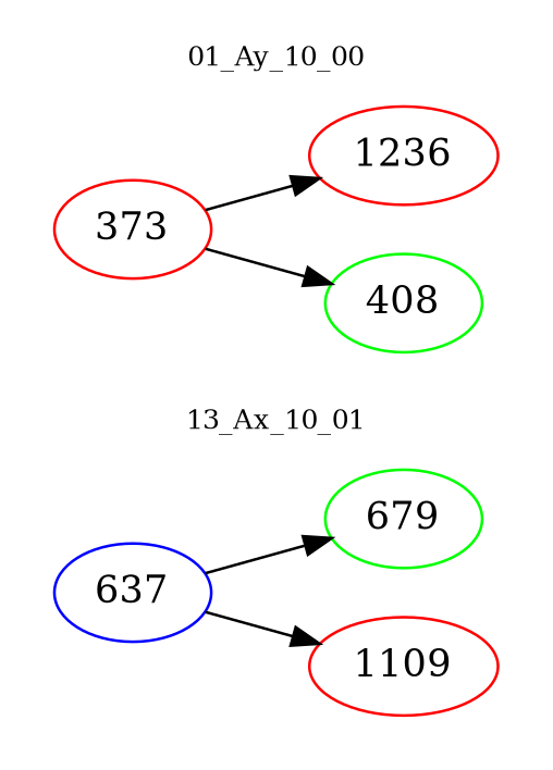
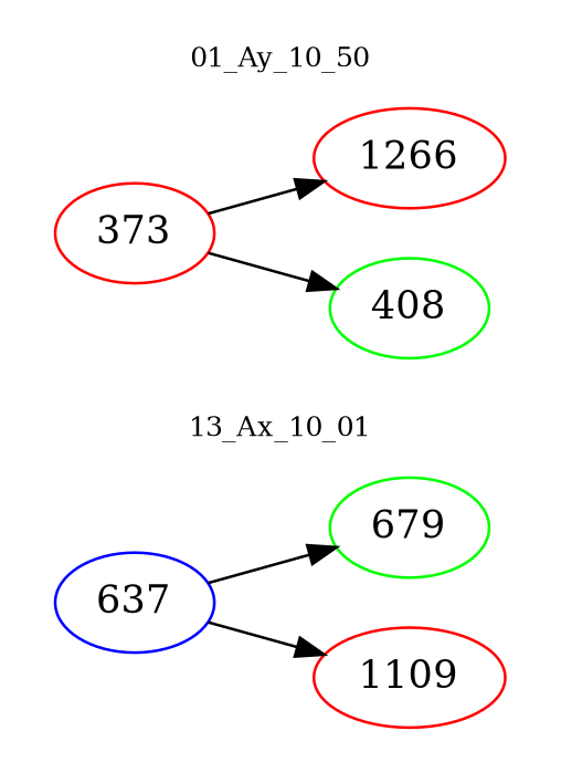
  digraph {
    rankdir=LR
    node [color=red]
    edge [color=black]
    n1 [color=blue label=637]
    n2 [label=1109]
    n3 [color=green label=679]
    n4 [label=373]
    n5 [color=green label=408]
-   n6 [label=1236]
+   n6 [label=1266]
    subgraph cluster_1 {
      color=white
      fontsize=10
      label="13_Ax_10_01"
      n1
      n2
      n3
    }
    subgraph cluster_2 {
      color=white
      fontsize=10
-     label="01_Ay_10_00"
+     label="01_Ay_10_50"
      n4
      n5
      n6
    }
    n1 -> n2
    n1 -> n3
    n4 -> n5
    n4 -> n6
  }
